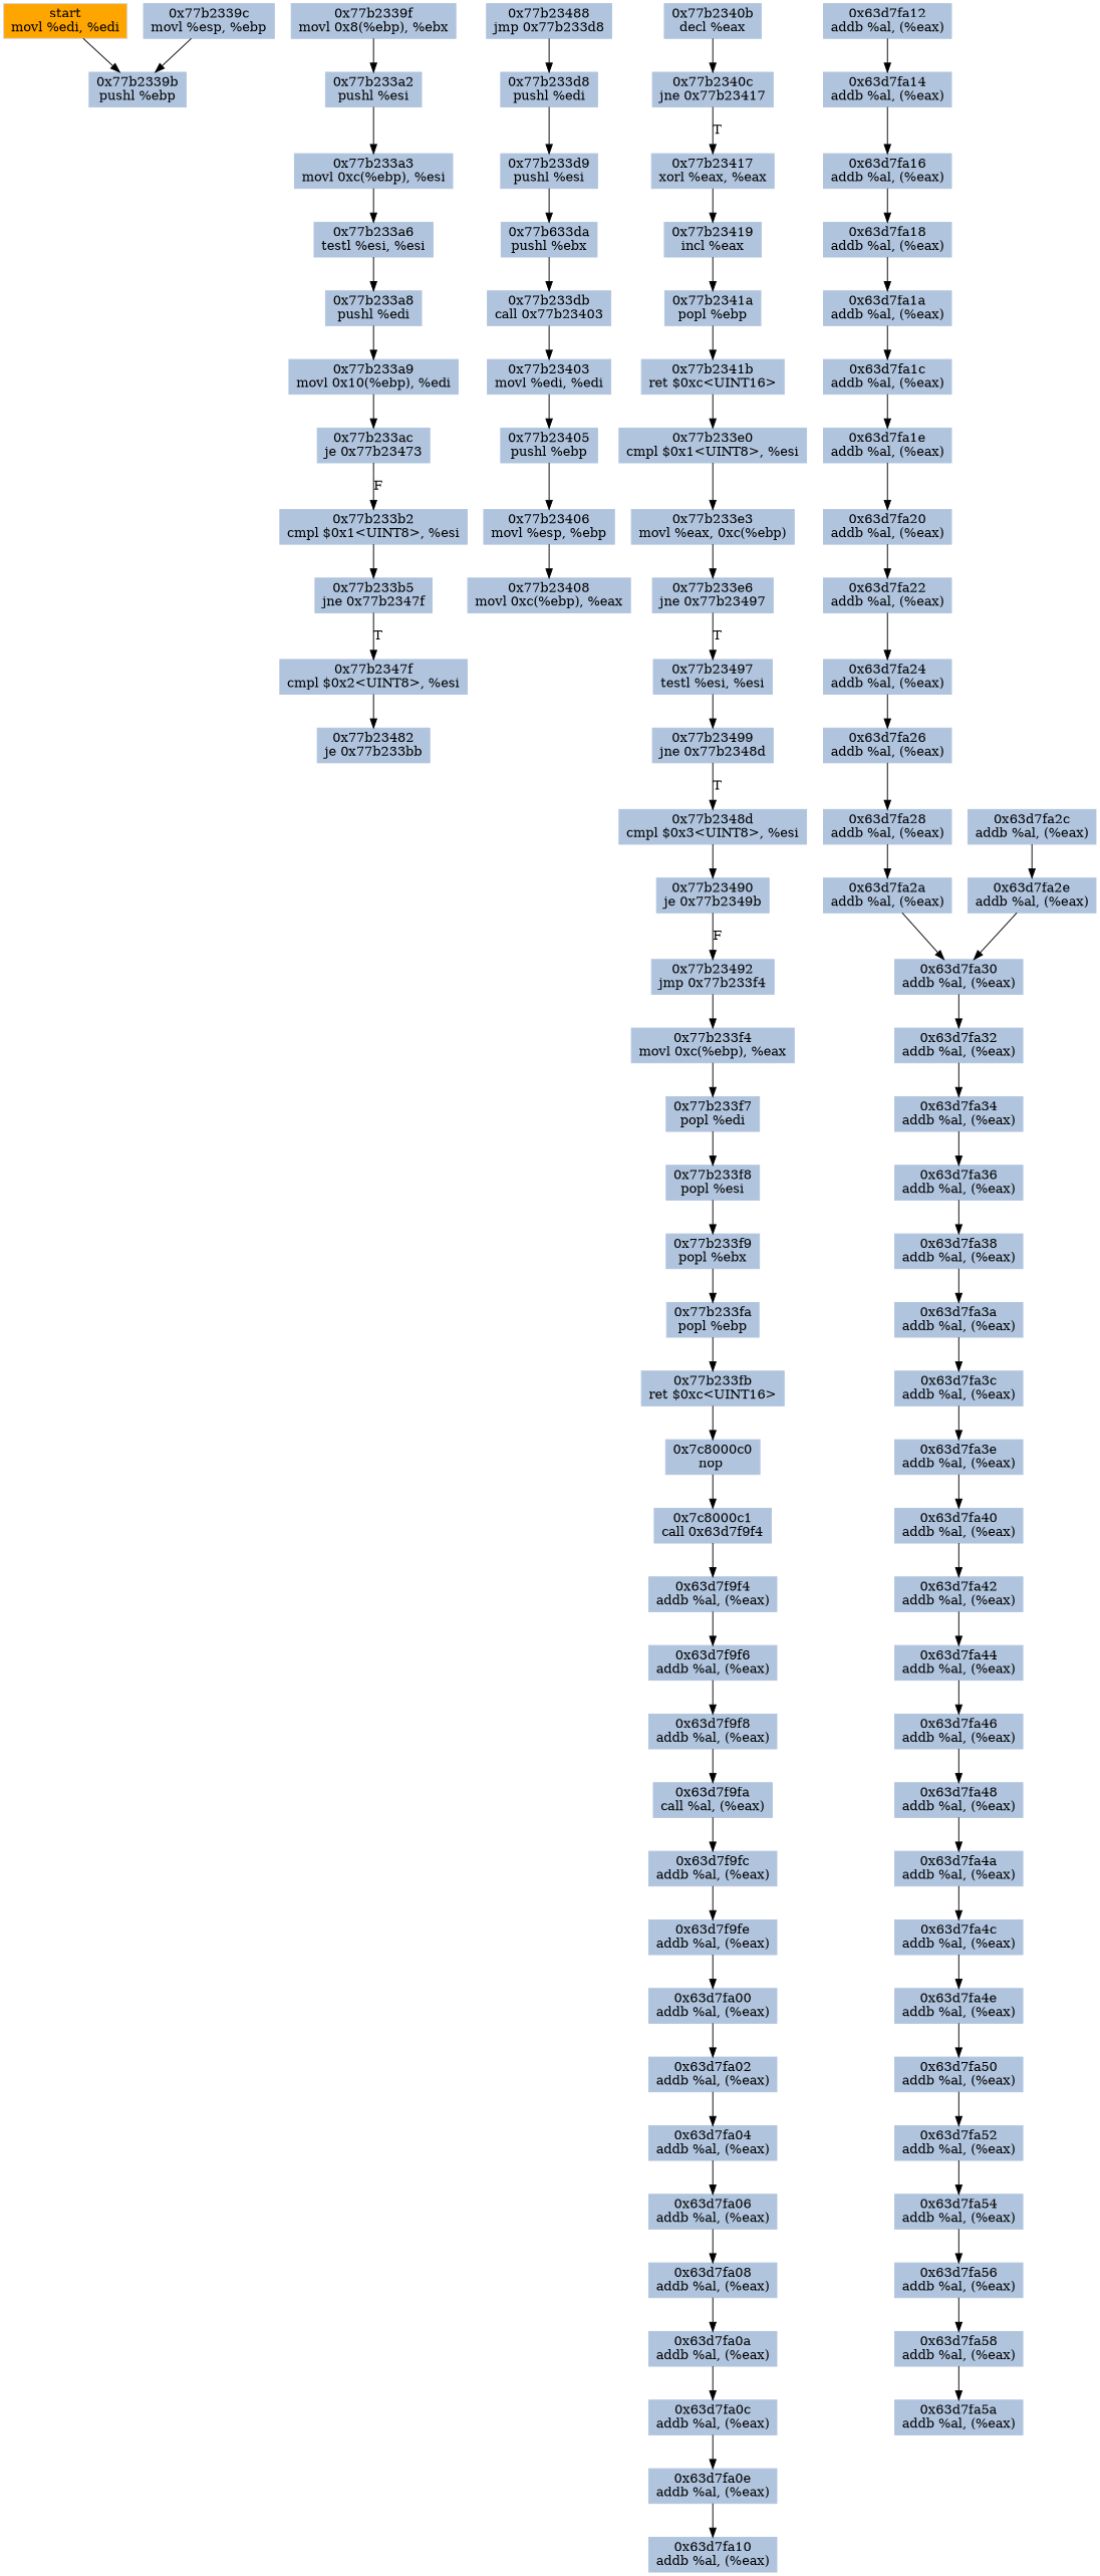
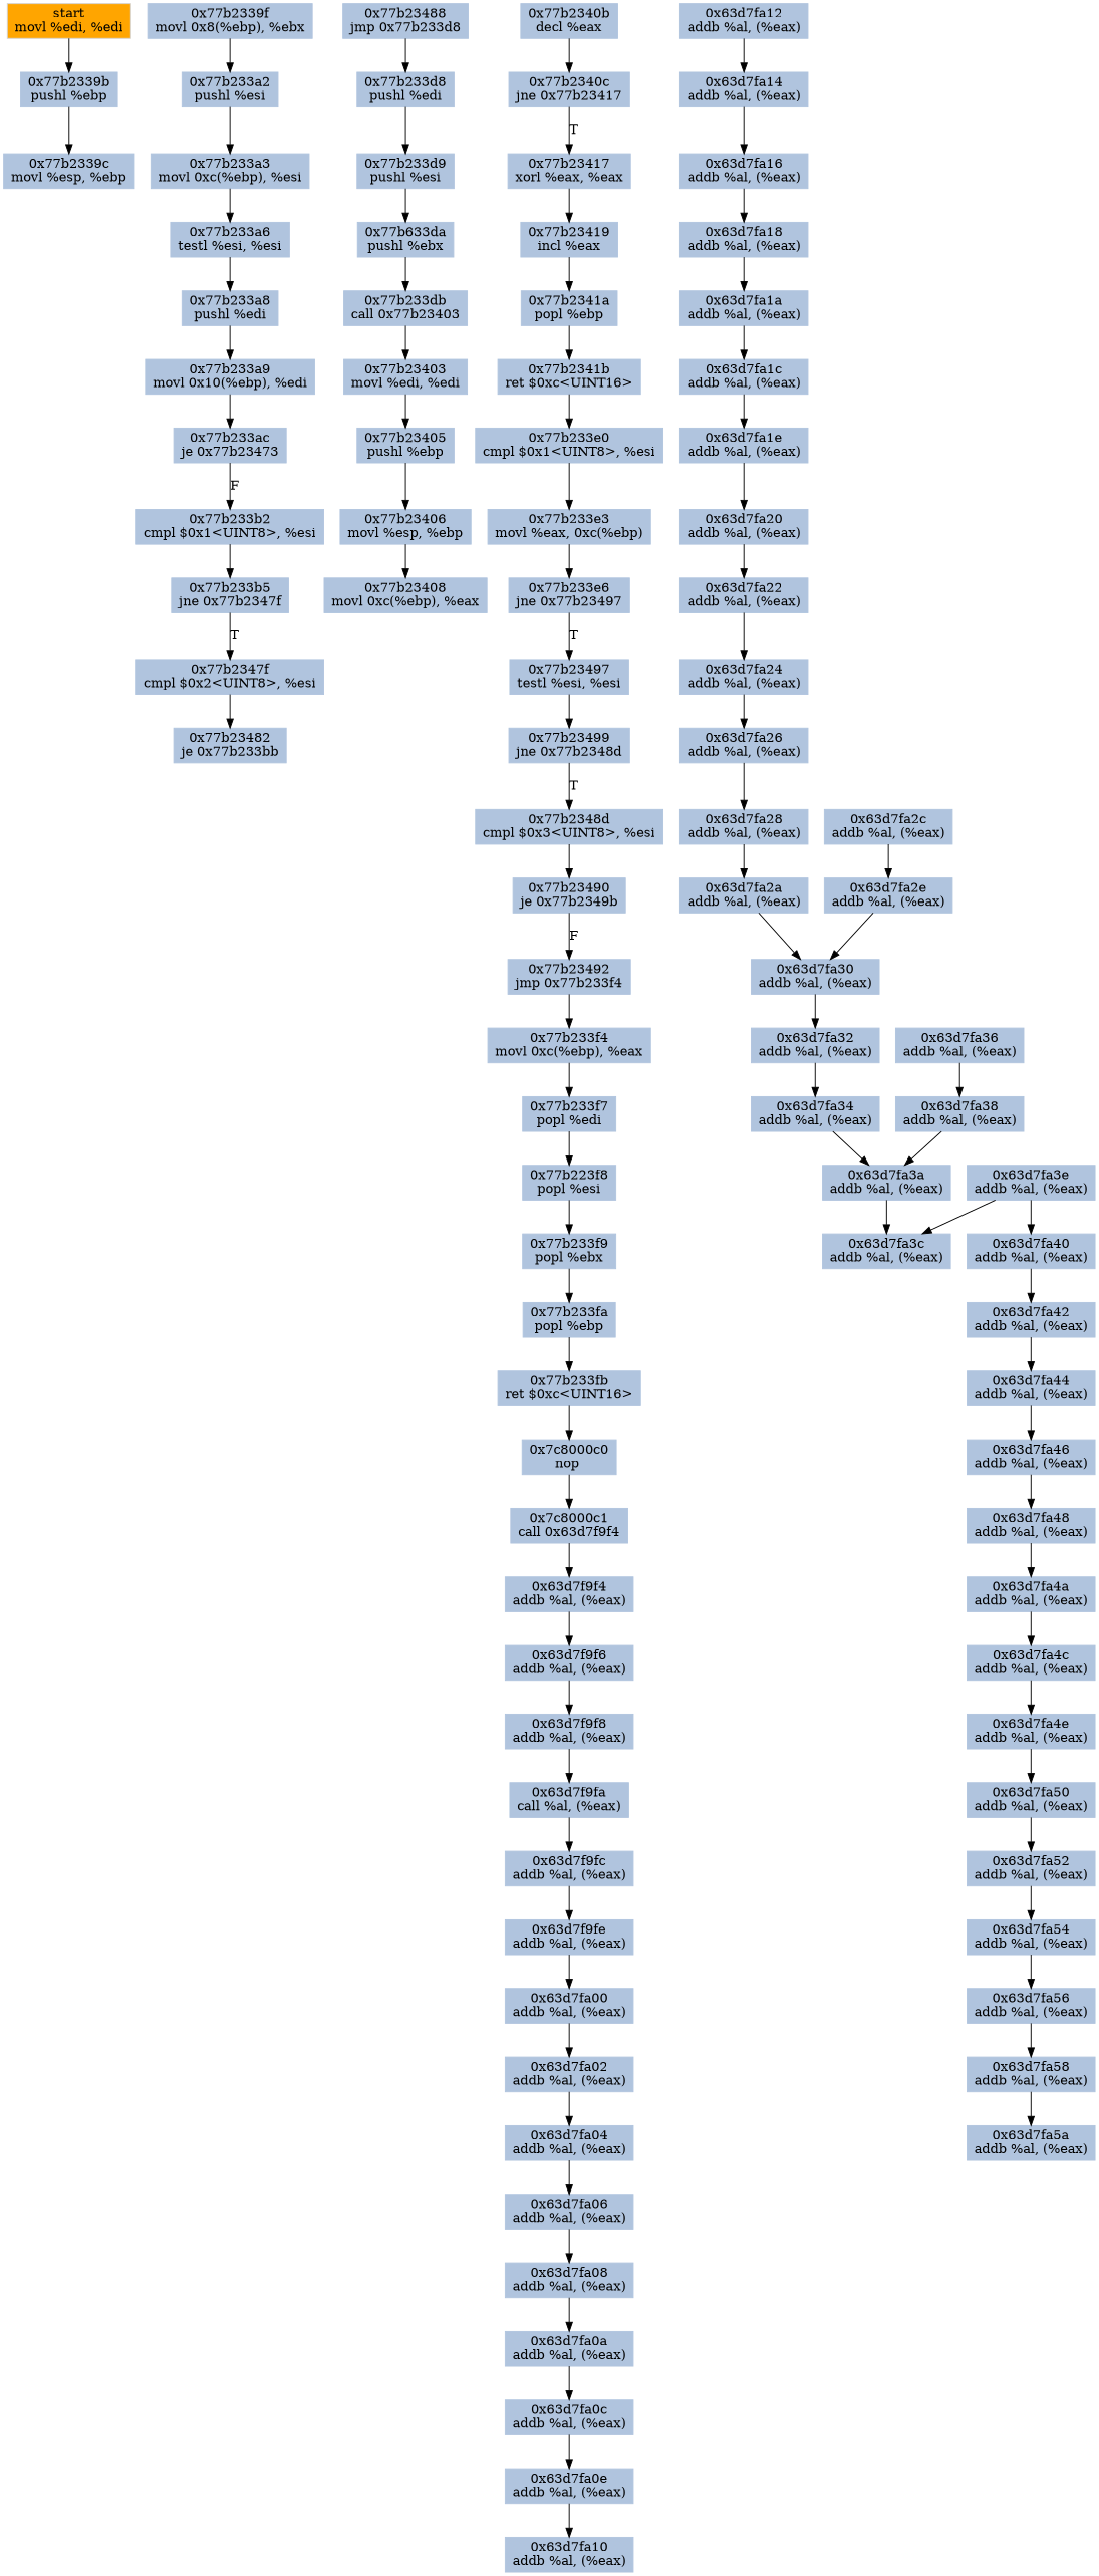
  digraph {
    node [color=lightsteelblue fillcolor=lightsteelblue shape=rectangle style=filled]
    edge [color="#000000"]
    n1 [color=lightgrey fillcolor=orange label="start\nmovl %edi, %edi"]
    n2 [label="0x77b2339b\npushl %ebp"]
    n3 [label="0x77b2339c\nmovl %esp, %ebp"]
    n4 [label="0x77b2339f\nmovl 0x8(%ebp), %ebx"]
    n5 [label="0x77b233a2\npushl %esi"]
    n6 [label="0x77b233a3\nmovl 0xc(%ebp), %esi"]
    n7 [label="0x77b233a6\ntestl %esi, %esi"]
    n8 [label="0x77b233a8\npushl %edi"]
    n9 [label="0x77b233a9\nmovl 0x10(%ebp), %edi"]
    n10 [label="0x77b233ac\nje 0x77b23473"]
    n11 [label="0x77b233b2\ncmpl $0x1<UINT8>, %esi"]
    n12 [label="0x77b233b5\njne 0x77b2347f"]
    n13 [label="0x77b2347f\ncmpl $0x2<UINT8>, %esi"]
    n14 [label="0x77b23482\nje 0x77b233bb"]
    n15 [label="0x77b23488\njmp 0x77b233d8"]
    n16 [label="0x77b233d8\npushl %edi"]
    n17 [label="0x77b233d9\npushl %esi"]
    n18 [label="0x77b633da\npushl %ebx"]
    n19 [label="0x77b233db\ncall 0x77b23403"]
    n20 [label="0x77b23403\nmovl %edi, %edi"]
    n21 [label="0x77b23405\npushl %ebp"]
    n22 [label="0x77b23406\nmovl %esp, %ebp"]
    n23 [label="0x77b23408\nmovl 0xc(%ebp), %eax"]
    n24 [label="0x77b2340b\ndecl %eax"]
    n25 [label="0x77b2340c\njne 0x77b23417"]
    n26 [label="0x77b23417\nxorl %eax, %eax"]
    n27 [label="0x77b23419\nincl %eax"]
    n28 [label="0x77b2341a\npopl %ebp"]
    n29 [label="0x77b2341b\nret $0xc<UINT16>"]
    n30 [label="0x77b233e0\ncmpl $0x1<UINT8>, %esi"]
    n31 [label="0x77b233e3\nmovl %eax, 0xc(%ebp)"]
    n32 [label="0x77b233e6\njne 0x77b23497"]
    n33 [label="0x77b23497\ntestl %esi, %esi"]
    n34 [label="0x77b23499\njne 0x77b2348d"]
    n35 [label="0x77b2348d\ncmpl $0x3<UINT8>, %esi"]
    n36 [label="0x77b23490\nje 0x77b2349b"]
    n37 [label="0x77b23492\njmp 0x77b233f4"]
    n38 [label="0x77b233f4\nmovl 0xc(%ebp), %eax"]
    n39 [label="0x77b233f7\npopl %edi"]
-   n40 [label="0x77b233f8\npopl %esi"]
+   n40 [label="0x77b223f8\npopl %esi"]
    n41 [label="0x77b233f9\npopl %ebx"]
    n42 [label="0x77b233fa\npopl %ebp"]
    n43 [label="0x77b233fb\nret $0xc<UINT16>"]
    n44 [label="0x7c8000c0\nnop "]
    n45 [label="0x7c8000c1\ncall 0x63d7f9f4"]
    n46 [label="0x63d7f9f4\naddb %al, (%eax)"]
    n47 [label="0x63d7f9f6\naddb %al, (%eax)"]
    n48 [label="0x63d7f9f8\naddb %al, (%eax)"]
    n49 [label="0x63d7f9fa\ncall %al, (%eax)"]
    n50 [label="0x63d7f9fc\naddb %al, (%eax)"]
    n51 [label="0x63d7f9fe\naddb %al, (%eax)"]
    n52 [label="0x63d7fa00\naddb %al, (%eax)"]
    n53 [label="0x63d7fa02\naddb %al, (%eax)"]
    n54 [label="0x63d7fa04\naddb %al, (%eax)"]
    n55 [label="0x63d7fa06\naddb %al, (%eax)"]
    n56 [label="0x63d7fa08\naddb %al, (%eax)"]
    n57 [label="0x63d7fa0a\naddb %al, (%eax)"]
    n58 [label="0x63d7fa0c\naddb %al, (%eax)"]
    n59 [label="0x63d7fa0e\naddb %al, (%eax)"]
    n60 [label="0x63d7fa10\naddb %al, (%eax)"]
    n61 [label="0x63d7fa12\naddb %al, (%eax)"]
    n62 [label="0x63d7fa14\naddb %al, (%eax)"]
    n63 [label="0x63d7fa16\naddb %al, (%eax)"]
    n64 [label="0x63d7fa18\naddb %al, (%eax)"]
    n65 [label="0x63d7fa1a\naddb %al, (%eax)"]
    n66 [label="0x63d7fa1c\naddb %al, (%eax)"]
    n67 [label="0x63d7fa1e\naddb %al, (%eax)"]
    n68 [label="0x63d7fa20\naddb %al, (%eax)"]
    n69 [label="0x63d7fa22\naddb %al, (%eax)"]
    n70 [label="0x63d7fa24\naddb %al, (%eax)"]
    n71 [label="0x63d7fa26\naddb %al, (%eax)"]
    n72 [label="0x63d7fa28\naddb %al, (%eax)"]
    n73 [label="0x63d7fa2a\naddb %al, (%eax)"]
    n74 [label="0x63d7fa30\naddb %al, (%eax)"]
    n75 [label="0x63d7fa2c\naddb %al, (%eax)"]
    n76 [label="0x63d7fa2e\naddb %al, (%eax)"]
    n77 [label="0x63d7fa32\naddb %al, (%eax)"]
    n78 [label="0x63d7fa34\naddb %al, (%eax)"]
    n79 [label="0x63d7fa36\naddb %al, (%eax)"]
    n80 [label="0x63d7fa38\naddb %al, (%eax)"]
    n81 [label="0x63d7fa3a\naddb %al, (%eax)"]
    n82 [label="0x63d7fa3c\naddb %al, (%eax)"]
    n83 [label="0x63d7fa3e\naddb %al, (%eax)"]
    n84 [label="0x63d7fa40\naddb %al, (%eax)"]
    n85 [label="0x63d7fa42\naddb %al, (%eax)"]
    n86 [label="0x63d7fa44\naddb %al, (%eax)"]
    n87 [label="0x63d7fa46\naddb %al, (%eax)"]
    n88 [label="0x63d7fa48\naddb %al, (%eax)"]
    n89 [label="0x63d7fa4a\naddb %al, (%eax)"]
    n90 [label="0x63d7fa4c\naddb %al, (%eax)"]
    n91 [label="0x63d7fa4e\naddb %al, (%eax)"]
    n92 [label="0x63d7fa50\naddb %al, (%eax)"]
    n93 [label="0x63d7fa52\naddb %al, (%eax)"]
    n94 [label="0x63d7fa54\naddb %al, (%eax)"]
    n95 [label="0x63d7fa56\naddb %al, (%eax)"]
    n96 [label="0x63d7fa58\naddb %al, (%eax)"]
    n97 [label="0x63d7fa5a\naddb %al, (%eax)"]
    n1 -> n2
-   n3 -> n2
+   n2 -> n3
    n4 -> n5
    n5 -> n6
    n6 -> n7
    n7 -> n8
    n8 -> n9
    n9 -> n10
    n10 -> n11 [label=F]
    n11 -> n12
    n12 -> n13 [label=T]
    n13 -> n14
    n15 -> n16
    n16 -> n17
    n17 -> n18
    n18 -> n19
    n19 -> n20
    n20 -> n21
    n21 -> n22
    n22 -> n23
    n24 -> n25
    n25 -> n26 [label=T]
    n26 -> n27
    n27 -> n28
    n28 -> n29
    n29 -> n30
    n30 -> n31
    n31 -> n32
    n32 -> n33 [label=T]
    n33 -> n34
    n34 -> n35 [label=T]
    n35 -> n36
    n36 -> n37 [label=F]
    n37 -> n38
    n38 -> n39
    n39 -> n40
    n40 -> n41
    n41 -> n42
    n42 -> n43
    n43 -> n44
    n44 -> n45
    n45 -> n46
    n46 -> n47
    n47 -> n48
    n48 -> n49
    n49 -> n50
    n50 -> n51
    n51 -> n52
    n52 -> n53
    n53 -> n54
    n54 -> n55
    n55 -> n56
    n56 -> n57
    n57 -> n58
    n58 -> n59
    n59 -> n60
    n61 -> n62
    n62 -> n63
    n63 -> n64
    n64 -> n65
    n65 -> n66
    n66 -> n67
    n67 -> n68
    n68 -> n69
    n69 -> n70
    n70 -> n71
    n71 -> n72
    n72 -> n73
    n73 -> n74
    n74 -> n77
    n75 -> n76
    n76 -> n74
    n77 -> n78
-   n78 -> n79
+   n78 -> n81
    n79 -> n80
    n80 -> n81
    n81 -> n82
-   n82 -> n83
+   n83 -> n82
    n83 -> n84
    n84 -> n85
    n85 -> n86
    n86 -> n87
    n87 -> n88
    n88 -> n89
    n89 -> n90
    n90 -> n91
    n91 -> n92
    n92 -> n93
    n93 -> n94
    n94 -> n95
    n95 -> n96
    n96 -> n97
  }
